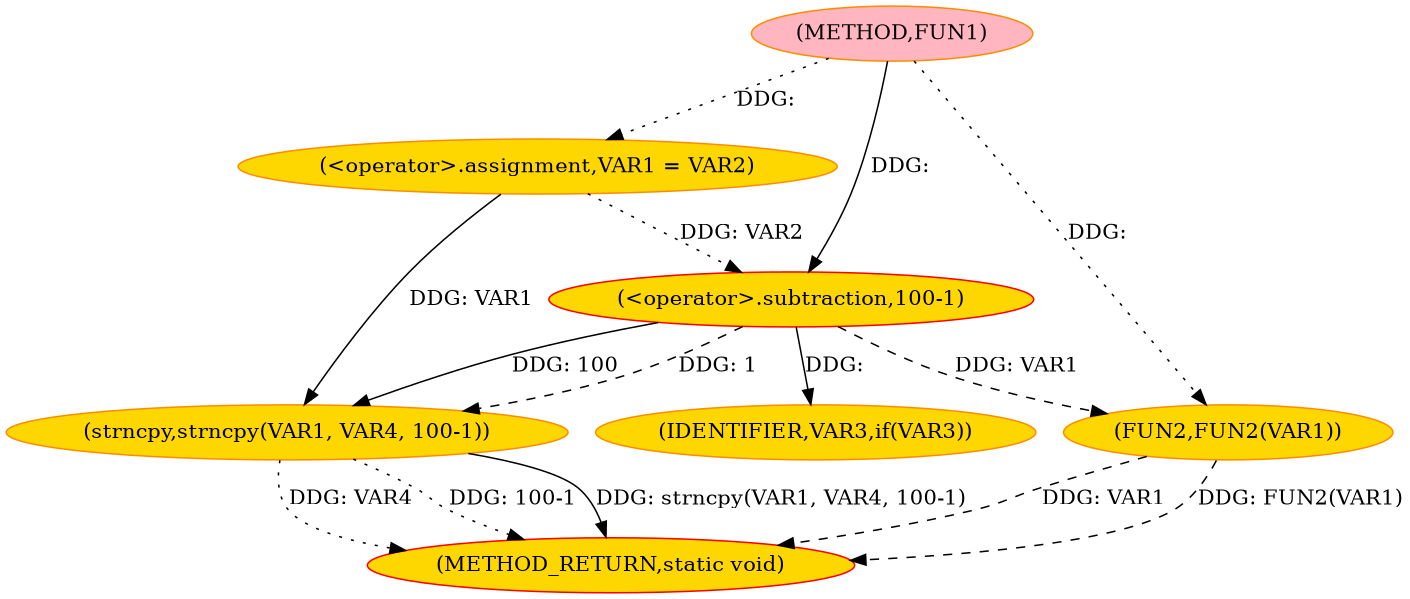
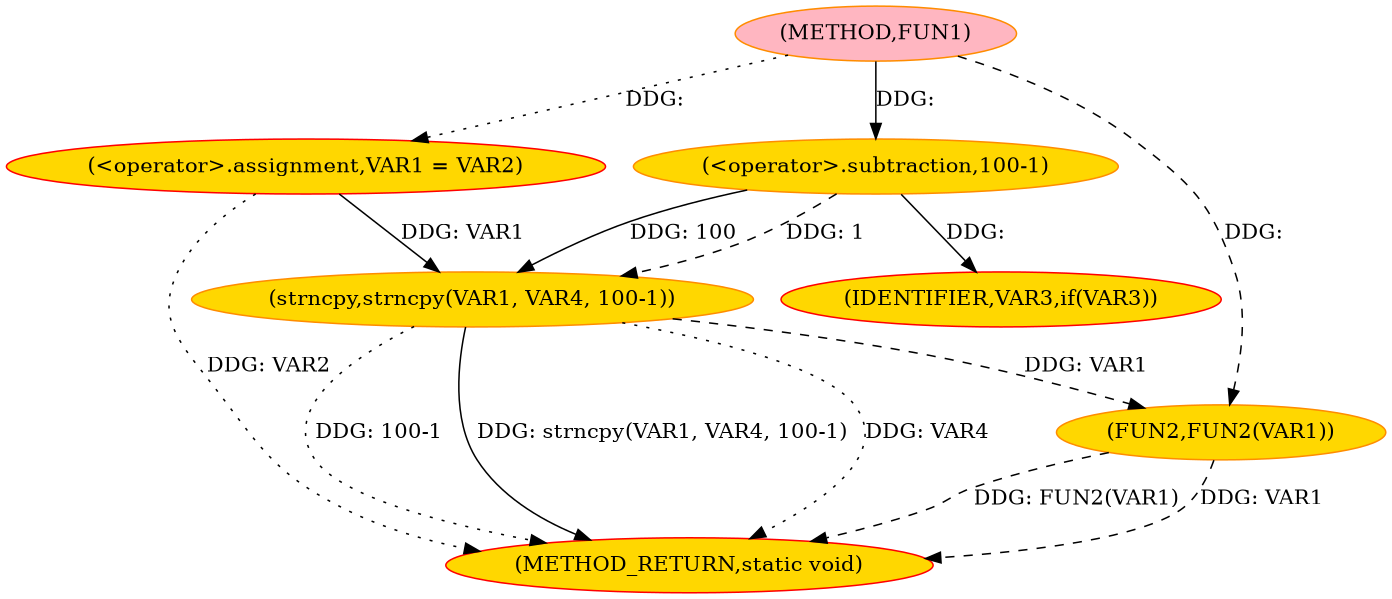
  digraph {
    node [color=darkorange fillcolor=gold style=filled]
    edge [style=solid]
    n1 [fillcolor=lightpink label="(METHOD,FUN1)"]
-   n2 [label="(<operator>.assignment,VAR1 = VAR2)"]
-   n3 [color=red label="(<operator>.subtraction,100-1)"]
+   n2 [color=red label="(<operator>.assignment,VAR1 = VAR2)"]
+   n3 [label="(<operator>.subtraction,100-1)"]
    n4 [label="(FUN2,FUN2(VAR1))"]
-   n5 [label="(IDENTIFIER,VAR3,if(VAR3))"]
+   n5 [color=red label="(IDENTIFIER,VAR3,if(VAR3))"]
    n6 [label="(strncpy,strncpy(VAR1, VAR4, 100-1))"]
    n7 [color=red label="(METHOD_RETURN,static void)"]
    n1 -> n2 [label="DDG: " style=dotted]
    n1 -> n3 [label="DDG: "]
-   n1 -> n4 [label="DDG: " style=dotted]
+   n1 -> n4 [label="DDG: " style=dashed]
    n2 -> n6 [label="DDG: VAR1"]
-   n2 -> n3 [label="DDG: VAR2" style=dotted]
+   n2 -> n7 [label="DDG: VAR2" style=dotted]
    n3 -> n5 [label="DDG: "]
    n3 -> n6 [label="DDG: 100"]
    n3 -> n6 [label="DDG: 1" style=dashed]
    n4 -> n7 [label="DDG: FUN2(VAR1)" style=dashed]
    n4 -> n7 [label="DDG: VAR1" style=dashed]
-   n3 -> n4 [label="DDG: VAR1" style=dashed]
+   n6 -> n4 [label="DDG: VAR1" style=dashed]
    n6 -> n7 [label="DDG: VAR4" style=dotted]
    n6 -> n7 [label="DDG: 100-1" style=dotted]
    n6 -> n7 [label="DDG: strncpy(VAR1, VAR4, 100-1)"]
  }
